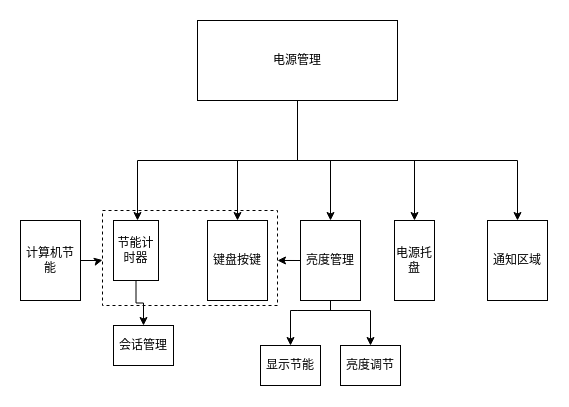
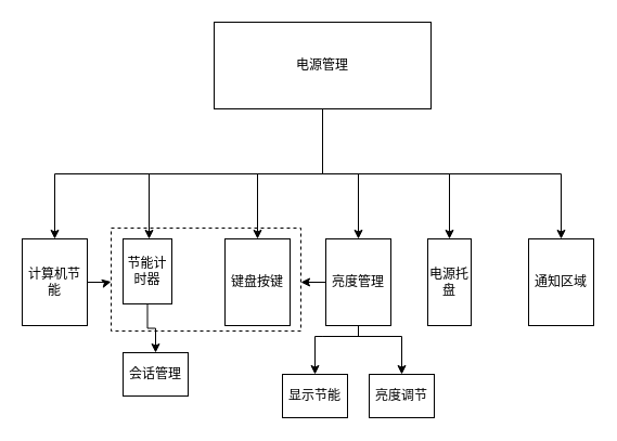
  <mxCell id="0" />
  <mxCell id="1" parent="0" />
  <mxCell id="2" value="" style="rounded=0;whiteSpace=wrap;html=1;dashed=1;" vertex="1" parent="1"><mxGeometry x="102" y="210" width="175" height="95" as="geometry" /></mxCell>
  <mxCell id="3" value="" style="edgeStyle=orthogonalEdgeStyle;rounded=0;orthogonalLoop=1;jettySize=auto;html=1;" parent="1" source="9" target="10" edge="1"><mxGeometry relative="1" as="geometry" /></mxCell>
  <mxCell id="4" style="edgeStyle=orthogonalEdgeStyle;rounded=0;orthogonalLoop=1;jettySize=auto;html=1;" parent="1" source="9" target="11" edge="1"><mxGeometry relative="1" as="geometry" /></mxCell>
  <mxCell id="5" style="edgeStyle=orthogonalEdgeStyle;rounded=0;orthogonalLoop=1;jettySize=auto;html=1;entryX=0.5;entryY=0;entryDx=0;entryDy=0;" parent="1" source="9" target="16" edge="1"><mxGeometry relative="1" as="geometry"><Array as="points"><mxPoint x="297" y="160" /><mxPoint x="517" y="160" /></Array></mxGeometry></mxCell>
+ <mxCell id="6" style="edgeStyle=orthogonalEdgeStyle;rounded=0;orthogonalLoop=1;jettySize=auto;html=1;entryX=0.5;entryY=0;entryDx=0;entryDy=0;" edge="1" parent="1" source="9" target="19"><mxGeometry relative="1" as="geometry"><mxPoint x="45" y="220" as="targetPoint" /><Array as="points"><mxPoint x="297" y="160" /><mxPoint x="50" y="160" /></Array></mxGeometry></mxCell>
  <mxCell id="7" style="edgeStyle=orthogonalEdgeStyle;rounded=0;orthogonalLoop=1;jettySize=auto;html=1;" edge="1" parent="1" source="9" target="22"><mxGeometry relative="1" as="geometry"><Array as="points"><mxPoint x="297" y="160" /><mxPoint x="137" y="160" /></Array></mxGeometry></mxCell>
  <mxCell id="8" style="edgeStyle=orthogonalEdgeStyle;rounded=0;orthogonalLoop=1;jettySize=auto;html=1;entryX=0.5;entryY=0;entryDx=0;entryDy=0;" edge="1" parent="1" source="9" target="15"><mxGeometry relative="1" as="geometry" /></mxCell>
  <mxCell id="9" value="电源管理" style="rounded=0;whiteSpace=wrap;html=1;" parent="1" vertex="1"><mxGeometry x="197" y="20" width="200" height="80" as="geometry" /></mxCell>
  <mxCell id="10" value="键盘按键" style="rounded=0;whiteSpace=wrap;html=1;" parent="1" vertex="1"><mxGeometry x="207" y="220" width="60" height="80" as="geometry" /></mxCell>
  <mxCell id="11" value="电源托盘" style="rounded=0;whiteSpace=wrap;html=1;" parent="1" vertex="1"><mxGeometry x="394" y="220" width="40" height="80" as="geometry" /></mxCell>
  <mxCell id="12" style="edgeStyle=orthogonalEdgeStyle;rounded=0;orthogonalLoop=1;jettySize=auto;html=1;entryX=0.5;entryY=0;entryDx=0;entryDy=0;" edge="1" parent="1" source="15" target="23"><mxGeometry relative="1" as="geometry"><Array as="points"><mxPoint x="297" y="310" /><mxPoint x="337" y="310" /></Array></mxGeometry></mxCell>
  <mxCell id="13" style="edgeStyle=orthogonalEdgeStyle;rounded=0;orthogonalLoop=1;jettySize=auto;html=1;entryX=0.5;entryY=0;entryDx=0;entryDy=0;" edge="1" parent="1" source="15" target="24"><mxGeometry relative="1" as="geometry"><Array as="points"><mxPoint x="297" y="310" /><mxPoint x="257" y="310" /></Array></mxGeometry></mxCell>
  <mxCell id="14" style="edgeStyle=orthogonalEdgeStyle;rounded=0;orthogonalLoop=1;jettySize=auto;html=1;entryX=1;entryY=0.526;entryDx=0;entryDy=0;entryPerimeter=0;" edge="1" parent="1" source="15" target="2"><mxGeometry relative="1" as="geometry" /></mxCell>
  <mxCell id="15" value="亮度管理" style="rounded=0;whiteSpace=wrap;html=1;" parent="1" vertex="1"><mxGeometry x="300" y="220" width="60" height="80" as="geometry" /></mxCell>
  <mxCell id="16" value="通知区域" style="rounded=0;whiteSpace=wrap;html=1;" parent="1" vertex="1"><mxGeometry x="487" y="220" width="60" height="80" as="geometry" /></mxCell>
  <mxCell id="17" value="会话管理" style="whiteSpace=wrap;html=1;rounded=0;" vertex="1" parent="1"><mxGeometry x="113" y="325" width="60" height="40" as="geometry" /></mxCell>
  <mxCell id="18" style="edgeStyle=orthogonalEdgeStyle;rounded=0;orthogonalLoop=1;jettySize=auto;html=1;entryX=0;entryY=0.522;entryDx=0;entryDy=0;entryPerimeter=0;" edge="1" parent="1" source="19" target="2"><mxGeometry relative="1" as="geometry" /></mxCell>
  <mxCell id="19" value="计算机节能" style="rounded=0;whiteSpace=wrap;html=1;" vertex="1" parent="1"><mxGeometry x="20" y="220" width="60" height="80" as="geometry" /></mxCell>
  <mxCell id="20" style="edgeStyle=orthogonalEdgeStyle;rounded=0;orthogonalLoop=1;jettySize=auto;html=1;exitX=0.5;exitY=1;exitDx=0;exitDy=0;" edge="1" parent="1" source="17" target="17"><mxGeometry relative="1" as="geometry" /></mxCell>
  <mxCell id="21" style="edgeStyle=orthogonalEdgeStyle;rounded=0;orthogonalLoop=1;jettySize=auto;html=1;entryX=0.5;entryY=0;entryDx=0;entryDy=0;" edge="1" parent="1" source="22" target="17"><mxGeometry relative="1" as="geometry" /></mxCell>
  <mxCell id="22" value="节能计时器" style="rounded=0;whiteSpace=wrap;html=1;" vertex="1" parent="1"><mxGeometry x="113" y="220" width="45" height="60" as="geometry" /></mxCell>
  <mxCell id="23" value="亮度调节" style="rounded=0;whiteSpace=wrap;html=1;" vertex="1" parent="1"><mxGeometry x="340" y="345" width="60" height="40" as="geometry" /></mxCell>
  <mxCell id="24" value="显示节能" style="rounded=0;whiteSpace=wrap;html=1;" vertex="1" parent="1"><mxGeometry x="260" y="345" width="60" height="40" as="geometry" /></mxCell>
